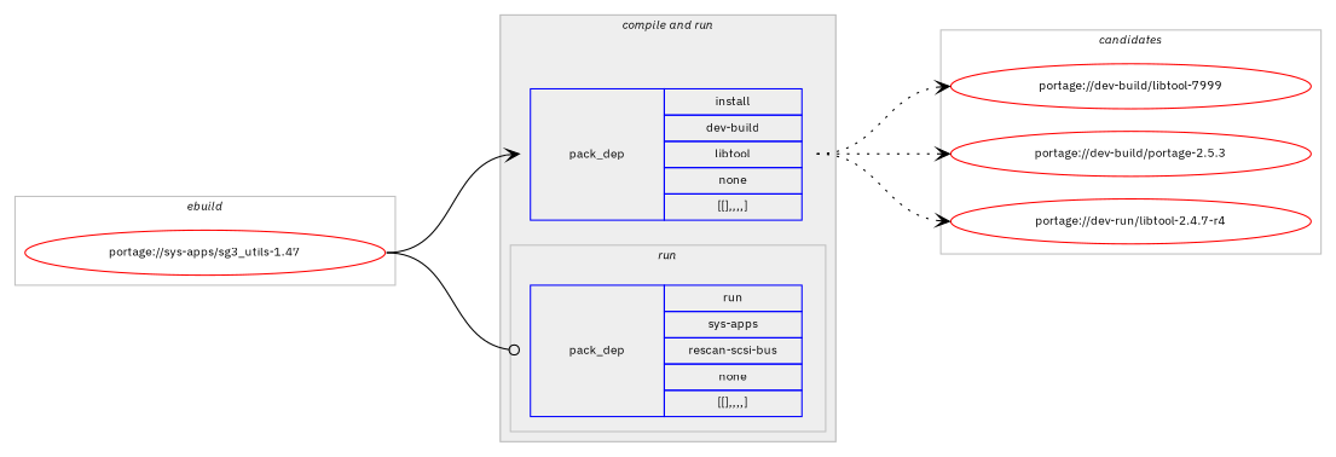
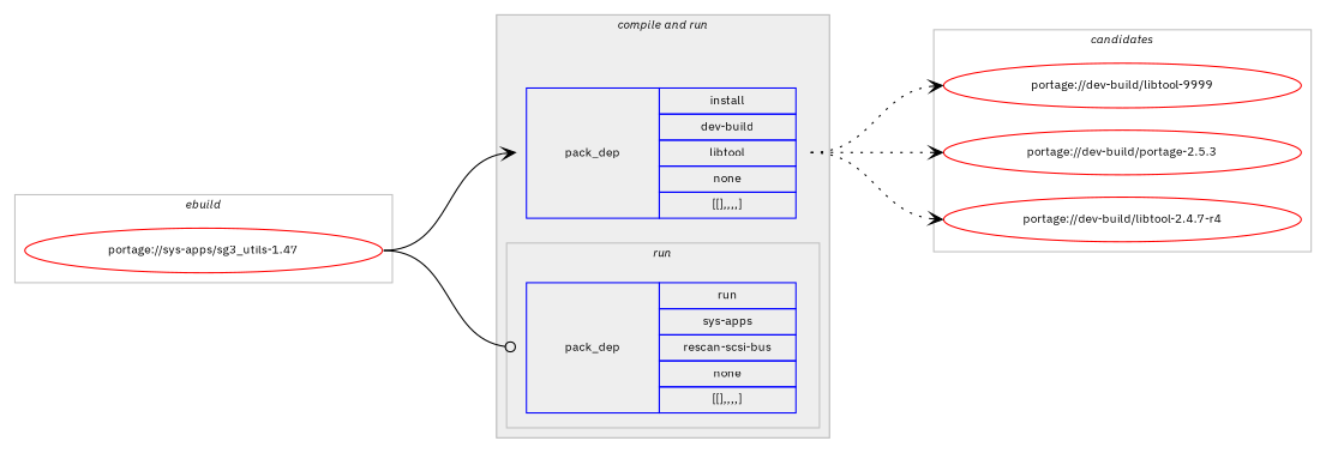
  digraph {
    compound=true
    concentrate=true
    fontname="IBM Plex Sans"
    fontsize=10
    newrank=true
    rankdir=LR
    ranksep=1.5
    node [color=red fontname="IBM Plex Sans" fontsize=10]
    edge [arrowhead=vee fontname="IBM Plex Sans" headport=w style=dotted tailport=e weight=100]
    n1 [label="portage://sys-apps/sg3_utils-1.47" width=4]
    n2 [color=blue label=<<TABLE BORDER="0" CELLBORDER="1" CELLSPACING="0" CELLPADDING="4" WIDTH="220"><TR><TD ROWSPAN="6" CELLPADDING="30">pack_dep</TD></TR><TR><TD WIDTH="110">install</TD></TR><TR><TD>dev-build</TD></TR><TR><TD>libtool</TD></TR><TR><TD>none</TD></TR><TR><TD>[[],,,,]</TD></TR></TABLE>> shape=none]
    n3 [color=blue label=<<TABLE BORDER="0" CELLBORDER="1" CELLSPACING="0" CELLPADDING="4" WIDTH="220"><TR><TD ROWSPAN="6" CELLPADDING="30">pack_dep</TD></TR><TR><TD WIDTH="110">run</TD></TR><TR><TD>sys-apps</TD></TR><TR><TD>rescan-scsi-bus</TD></TR><TR><TD>none</TD></TR><TR><TD>[[],,,,]</TD></TR></TABLE>> shape=none]
-   n4 [label="portage://dev-build/libtool-7999" width=4]
+   n4 [label="portage://dev-build/libtool-9999" width=4]
    n5 [label="portage://dev-build/portage-2.5.3" width=4]
-   n6 [label="portage://dev-run/libtool-2.4.7-r4" width=4]
+   n6 [label="portage://dev-build/libtool-2.4.7-r4" width=4]
    subgraph cluster_1 {
      color=gray
      label=<<i>ebuild</i>>
      n1
    }
    subgraph cluster_2 {
      color=gray
      label=<<i>dependencies</i>>
      subgraph cluster_3 {
        color=gray
        fillcolor="#eeeeee"
        label=<<i>compile</i>>
        style=filled
        subgraph sub_4 {
          color=gray
          fillcolor="#eeeeee"
          label=<<i>compile</i>>
          style=filled
          n2
        }
      }
      subgraph cluster_5 {
        color=gray
        fillcolor="#eeeeee"
        label=<<i>compile and run</i>>
        style=filled
      }
      subgraph cluster_6 {
        color=gray
        fillcolor="#eeeeee"
        label=<<i>run</i>>
        style=filled
        subgraph sub_7 {
          color=gray
          fillcolor="#eeeeee"
          label=<<i>run</i>>
          style=filled
          n3
        }
      }
    }
    subgraph cluster_8 {
      color=gray
      label=<<i>candidates</i>>
      rank=same
      subgraph sub_9 {
        color=black
        label=<<i>candidates</i>>
        nodesep=1
        rank=same
        n4
        n5
        n6
      }
      subgraph sub_10 {
        color=black
        label=<<i>candidates</i>>
        nodesep=1
        rank=same
      }
    }
    n1 -> n2 [style=solid weight=20]
    n1 -> n3 [arrowhead=odot style=solid weight=20]
    n2 -> n4
    n2 -> n5
    n2 -> n6
  }
